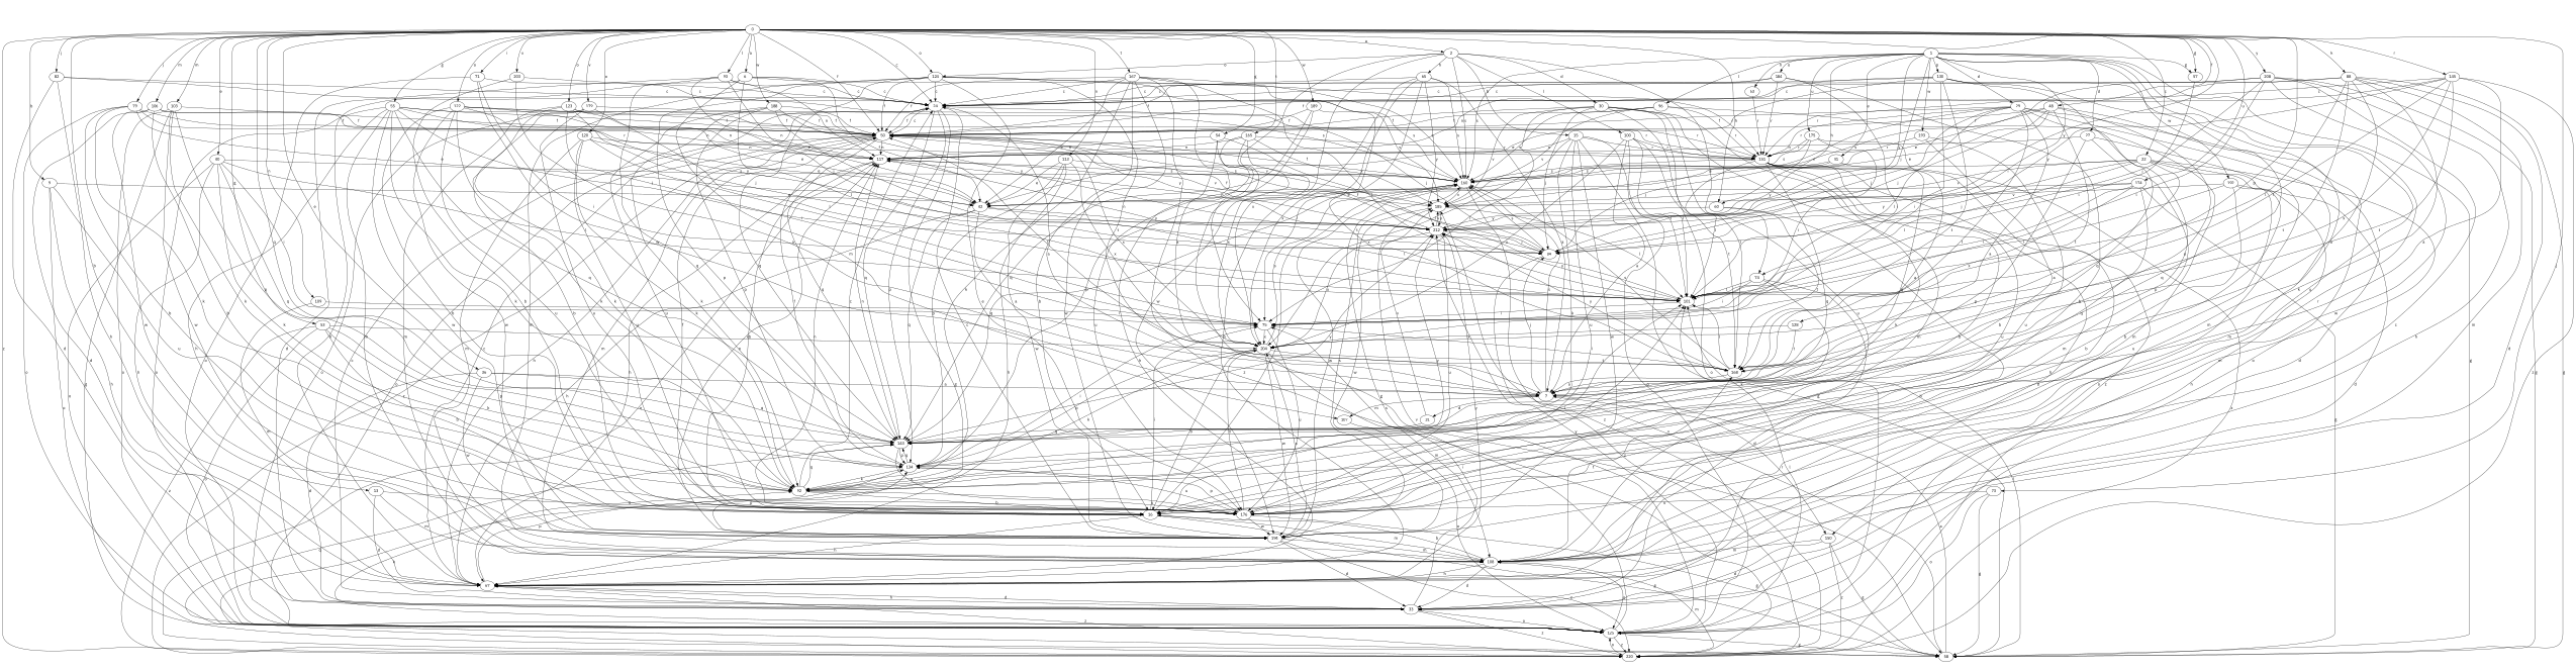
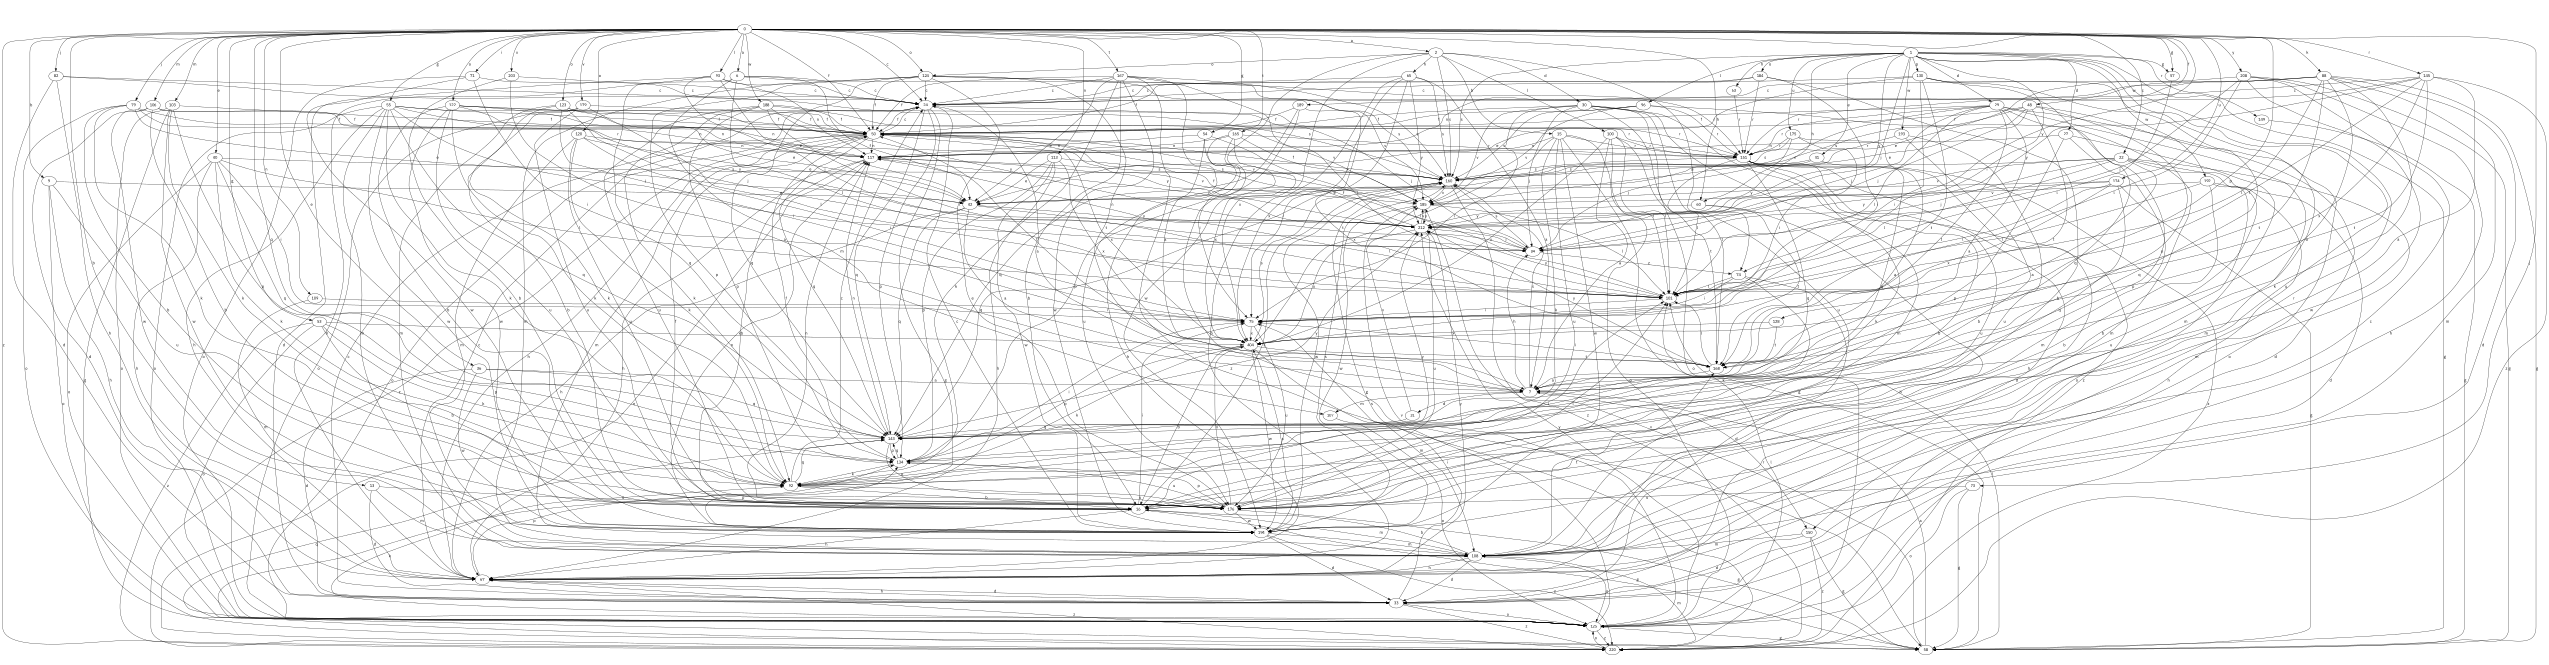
  strict digraph {
    fontname="IBM Plex Sans"
    node [fontname="IBM Plex Sans"]
    edge [fontname="IBM Plex Sans"]
    0
    2
    6
    9
    13
    22
    24
    36
    40
    48
    50
    53
    54
    55
    57
    60
    71
    79
    82
    n20 [label=73]
    88
    93
    103
    106
    109
    113
    120
    122
    123
    124
    128
    143
    145
    165
    167
    174
    179
    188
    189
    203
    208
    212
    220
    74
    160
    15
    30
    65
    100
    194
-   204
+   204 [label=404]
    42
    101
    107
    176
    67
    125
    33
    108
    84
    7
    16
    185
    58
    134
    92
    75
    168
    117
    151
    1
    27
    29
    41
    63
    96
    130
+   149
    150
    175
    184
    192
    193
    31
    0 -> 2 [label=a]
    0 -> 6 [label=a]
    0 -> 9 [label=b]
    0 -> 13 [label=b]
    0 -> 22 [label=c]
    0 -> 24 [label=c]
    0 -> 36 [label=e]
    0 -> 40 [label=e]
    0 -> 48 [label=f]
    0 -> 50 [label=f]
    0 -> 53 [label=g]
    0 -> 54 [label=g]
    0 -> 55 [label=g]
    0 -> 57 [label=g]
    0 -> 60 [label=h]
    0 -> 71 [label=i]
    0 -> 79 [label=j]
    0 -> 82 [label=j]
    0 -> n20 [label=j]
    0 -> 88 [label=k]
    0 -> 93 [label=l]
    0 -> 103 [label=m]
    0 -> 106 [label=m]
    0 -> 109 [label=n]
    0 -> 113 [label=n]
    0 -> 120 [label=o]
    0 -> 122 [label=o]
    0 -> 123 [label=o]
    0 -> 124 [label=o]
    0 -> 128 [label=p]
    0 -> 143 [label=q]
    0 -> 145 [label=r]
    0 -> 165 [label=t]
    0 -> 167 [label=t]
    0 -> 174 [label=u]
    0 -> 179 [label=v]
    0 -> 188 [label=w]
-   0 -> 189 [label=w]
+   88 -> 189 [label=w]
    0 -> 203 [label=x]
    0 -> 208 [label=y]
    0 -> 212 [label=y]
    0 -> 220 [label=z]
    2 -> 124 [label=o]
    2 -> 74 [label=i]
    2 -> 160 [label=s]
    2 -> 15 [label=b]
    2 -> 30 [label=d]
    2 -> 65 [label=h]
    2 -> 100 [label=l]
    2 -> 194 [label=w]
    2 -> 204 [label=x]
    6 -> 24 [label=c]
    6 -> 143 [label=q]
    6 -> 160 [label=s]
    6 -> 42 [label=f]
    6 -> 101 [label=l]
    6 -> 107 [label=m]
    9 -> 42 [label=e]
    9 -> 176 [label=u]
    9 -> 67 [label=h]
    9 -> 125 [label=o]
    13 -> 176 [label=u]
    13 -> 33 [label=d]
    13 -> 108 [label=m]
    22 -> 160 [label=s]
    22 -> 101 [label=l]
    22 -> 33 [label=d]
    22 -> 108 [label=m]
    22 -> 84 [label=j]
    22 -> 7 [label=a]
    22 -> 16 [label=b]
    22 -> 185 [label=v]
    24 -> 50 [label=f]
    24 -> 143 [label=q]
    24 -> 84 [label=j]
    24 -> 7 [label=a]
    24 -> 58 [label=g]
    24 -> 134 [label=p]
    36 -> 143 [label=q]
    36 -> 194 [label=w]
    36 -> 33 [label=d]
    36 -> 7 [label=a]
    40 -> 143 [label=q]
    40 -> 160 [label=s]
    40 -> 101 [label=l]
    40 -> 67 [label=h]
    40 -> 125 [label=o]
    40 -> 92 [label=k]
    40 -> 75 [label=i]
    48 -> 50 [label=f]
    48 -> 143 [label=q]
    48 -> 160 [label=s]
    48 -> 42 [label=e]
    48 -> 84 [label=j]
    48 -> 7 [label=a]
    48 -> 168 [label=t]
    50 -> 24 [label=c]
    50 -> 143 [label=q]
    50 -> 212 [label=y]
    50 -> 220 [label=z]
    50 -> 204 [label=x]
    50 -> 67 [label=h]
    50 -> 125 [label=o]
    50 -> 108 [label=m]
    50 -> 185 [label=v]
    50 -> 117 [label=n]
    53 -> 220 [label=z]
    53 -> 204 [label=x]
    53 -> 125 [label=o]
    53 -> 16 [label=b]
    53 -> 134 [label=p]
    53 -> 92 [label=k]
    54 -> 101 [label=l]
    54 -> 67 [label=h]
    54 -> 75 [label=i]
    54 -> 117 [label=n]
    55 -> 50 [label=f]
    55 -> 143 [label=q]
    55 -> 212 [label=y]
    55 -> 194 [label=w]
    55 -> 67 [label=h]
    55 -> 125 [label=o]
    55 -> 108 [label=m]
    55 -> 84 [label=j]
    55 -> 92 [label=k]
    55 -> 151 [label=r]
    57 -> 101 [label=l]
    60 -> 212 [label=y]
    60 -> 67 [label=h]
    60 -> 168 [label=t]
    71 -> 24 [label=c]
-   71 -> 7 [label=w]
+   71 -> 194 [label=w]
    71 -> 125 [label=o]
    71 -> 75 [label=i]
    79 -> 50 [label=f]
    79 -> 42 [label=e]
    79 -> 125 [label=o]
    79 -> 16 [label=b]
    79 -> 92 [label=k]
    79 -> 151 [label=r]
    82 -> 24 [label=c]
    82 -> 160 [label=s]
    82 -> 67 [label=h]
    82 -> 33 [label=d]
    n20 -> 176 [label=u]
    n20 -> 125 [label=o]
    n20 -> 58 [label=g]
    88 -> 24 [label=c]
    88 -> 101 [label=l]
    88 -> 33 [label=d]
    88 -> 108 [label=m]
    88 -> 7 [label=a]
    88 -> 58 [label=g]
    88 -> 92 [label=k]
    88 -> 168 [label=t]
    88 -> 151 [label=r]
    93 -> 24 [label=c]
    93 -> 42 [label=e]
    93 -> 67 [label=h]
    93 -> 33 [label=d]
    93 -> 84 [label=j]
    93 -> 117 [label=n]
    103 -> 50 [label=f]
    103 -> 194 [label=w]
    103 -> 125 [label=o]
    103 -> 58 [label=g]
    103 -> 134 [label=p]
    103 -> 92 [label=k]
    106 -> 50 [label=f]
    106 -> 194 [label=w]
    106 -> 33 [label=d]
    106 -> 16 [label=b]
    106 -> 117 [label=n]
    109 -> 108 [label=m]
    109 -> 75 [label=i]
    113 -> 160 [label=s]
    113 -> 194 [label=w]
    113 -> 204 [label=x]
    113 -> 42 [label=e]
    113 -> 67 [label=h]
    113 -> 134 [label=p]
    120 -> 42 [label=e]
    120 -> 176 [label=u]
    120 -> 108 [label=m]
    120 -> 92 [label=k]
    120 -> 75 [label=i]
    120 -> 117 [label=n]
    122 -> 50 [label=f]
    122 -> 194 [label=w]
    122 -> 42 [label=e]
    122 -> 176 [label=u]
    122 -> 16 [label=b]
    122 -> 92 [label=k]
    122 -> 117 [label=n]
    122 -> 151 [label=r]
    123 -> 50 [label=f]
    123 -> 108 [label=m]
    123 -> 84 [label=j]
    123 -> 92 [label=k]
    123 -> 75 [label=i]
    123 -> 117 [label=n]
    124 -> 24 [label=c]
    124 -> 50 [label=f]
    124 -> 143 [label=q]
    124 -> 176 [label=e]
    124 -> 108 [label=m]
    124 -> 185 [label=v]
    124 -> 134 [label=p]
    124 -> 168 [label=t]
    124 -> 151 [label=r]
    128 -> 204 [label=x]
    128 -> 168 [label=t]
    143 -> 212 [label=y]
    143 -> 176 [label=u]
    143 -> 134 [label=p]
    143 -> 117 [label=n]
    145 -> 24 [label=c]
    145 -> 212 [label=y]
    145 -> 220 [label=z]
    145 -> 204 [label=x]
    145 -> 101 [label=l]
    145 -> 7 [label=a]
    145 -> 168 [label=t]
    145 -> 117 [label=n]
    165 -> 204 [label=x]
    165 -> 176 [label=u]
    165 -> 185 [label=v]
    165 -> 58 [label=g]
    165 -> 117 [label=n]
    165 -> 151 [label=r]
    167 -> 24 [label=c]
    167 -> 50 [label=f]
    167 -> 220 [label=z]
    167 -> 160 [label=s]
    167 -> 194 [label=w]
    167 -> 42 [label=e]
    167 -> 101 [label=l]
    167 -> 7 [label=a]
    167 -> 16 [label=b]
    167 -> 92 [label=k]
    174 -> 143 [label=q]
    174 -> 212 [label=y]
    174 -> 204 [label=x]
    174 -> 42 [label=e]
    174 -> 101 [label=l]
    174 -> 58 [label=g]
    179 -> 50 [label=f]
    179 -> 101 [label=l]
    179 -> 176 [label=u]
    179 -> 125 [label=o]
    179 -> 16 [label=b]
    188 -> 50 [label=f]
    188 -> 212 [label=y]
    188 -> 101 [label=l]
    188 -> 176 [label=u]
+   188 -> 185 [label=v]
    188 -> 134 [label=p]
    188 -> 92 [label=k]
    189 -> 50 [label=f]
    189 -> 143 [label=q]
    189 -> 134 [label=p]
    189 -> 75 [label=i]
    203 -> 24 [label=c]
    203 -> 7 [label=a]
    203 -> 16 [label=b]
-   208 -> 24 [label=c]
    208 -> 194 [label=w]
    208 -> 42 [label=e]
    208 -> 101 [label=l]
    208 -> 67 [label=h]
    208 -> 108 [label=c]
    208 -> 84 [label=j]
    208 -> 58 [label=g]
    212 -> 50 [label=f]
    212 -> 204 [label=x]
    212 -> 176 [label=u]
    212 -> 84 [label=j]
    212 -> 185 [label=v]
    212 -> 117 [label=n]
    220 -> 143 [label=q]
    220 -> 125 [label=o]
    220 -> 108 [label=m]
    220 -> 117 [label=n]
    74 -> 101 [label=l]
    74 -> 33 [label=d]
    74 -> 92 [label=k]
    74 -> 75 [label=i]
    160 -> 50 [label=f]
    160 -> 143 [label=q]
    160 -> 220 [label=z]
    160 -> 194 [label=w]
    160 -> 185 [label=v]
    15 -> 194 [label=w]
    15 -> 204 [label=x]
    15 -> 101 [label=l]
    15 -> 176 [label=u]
    15 -> 58 [label=g]
    15 -> 92 [label=k]
    15 -> 117 [label=n]
    15 -> 151 [label=r]
    30 -> 50 [label=f]
    30 -> 220 [label=z]
    30 -> 176 [label=u]
    30 -> 125 [label=o]
    30 -> 108 [label=m]
    30 -> 84 [label=j]
    30 -> 185 [label=v]
    30 -> 75 [label=i]
    30 -> 168 [label=t]
    65 -> 24 [label=c]
    65 -> 212 [label=y]
    65 -> 160 [label=s]
    65 -> 204 [label=x]
    65 -> 67 [label=h]
    65 -> 7 [label=a]
    65 -> 168 [label=t]
    100 -> 204 [label=x]
    100 -> 101 [label=l]
    100 -> 125 [label=o]
    100 -> 7 [label=a]
    100 -> 168 [label=t]
    100 -> 151 [label=r]
    194 -> 24 [label=c]
    194 -> 220 [label=z]
    194 -> 160 [label=s]
    194 -> 204 [label=x]
    194 -> 33 [label=d]
    194 -> 108 [label=m]
    194 -> 134 [label=p]
    194 -> 117 [label=n]
    204 -> 50 [label=f]
    204 -> 160 [label=s]
    204 -> 194 [label=w]
    204 -> 108 [label=m]
    204 -> 16 [label=b]
    204 -> 134 [label=p]
    204 -> 92 [label=k]
    204 -> 168 [label=t]
    42 -> 143 [label=q]
    42 -> 212 [label=y]
    42 -> 101 [label=l]
    42 -> 67 [label=h]
    42 -> 7 [label=a]
    101 -> 212 [label=y]
    101 -> 75 [label=i]
    107 -> 125 [label=o]
    176 -> 194 [label=w]
    176 -> 204 [label=x]
    176 -> 101 [label=l]
    176 -> 58 [label=g]
    176 -> 134 [label=p]
    176 -> 117 [label=n]
    67 -> 24 [label=c]
    67 -> 212 [label=y]
    67 -> 220 [label=z]
    67 -> 33 [label=d]
    67 -> 134 [label=p]
    125 -> 212 [label=y]
    125 -> 220 [label=z]
    125 -> 160 [label=s]
    125 -> 101 [label=l]
    125 -> 185 [label=v]
    125 -> 58 [label=g]
    125 -> 92 [label=k]
    33 -> 24 [label=c]
    33 -> 220 [label=z]
    33 -> 67 [label=h]
    33 -> 125 [label=o]
    33 -> 75 [label=i]
    108 -> 67 [label=h]
    108 -> 125 [label=o]
    108 -> 33 [label=d]
    108 -> 16 [label=b]
    108 -> 168 [label=t]
    84 -> 50 [label=f]
-   84 -> 220 [label=z]
+   84 -> 74 [label=z]
    84 -> 160 [label=s]
    84 -> 117 [label=n]
    7 -> 160 [label=s]
    7 -> 107 [label=m]
-   7 -> 84 [label=j]
+   7 -> 84 [label=h]
    7 -> 150 [label=r]
    7 -> 31 [label=d]
    16 -> 50 [label=f]
    16 -> 160 [label=s]
    16 -> 101 [label=l]
    16 -> 67 [label=h]
    16 -> 108 [label=m]
    16 -> 58 [label=g]
    16 -> 75 [label=i]
    185 -> 212 [label=y]
    185 -> 194 [label=w]
    185 -> 101 [label=l]
    58 -> 101 [label=l]
    58 -> 7 [label=a]
    58 -> 185 [label=v]
    134 -> 50 [label=f]
    134 -> 143 [label=q]
    134 -> 176 [label=u]
    134 -> 92 [label=k]
    134 -> 75 [label=i]
    92 -> 24 [label=c]
    92 -> 143 [label=q]
    92 -> 212 [label=y]
    92 -> 176 [label=u]
    92 -> 16 [label=b]
    75 -> 204 [label=x]
    75 -> 176 [label=u]
    168 -> 212 [label=y]
-   168 -> 160 [label=s]
    168 -> 101 [label=l]
    168 -> 7 [label=a]
    168 -> 75 [label=i]
    117 -> 160 [label=s]
    117 -> 67 [label=h]
    117 -> 16 [label=b]
    117 -> 185 [label=v]
    151 -> 143 [label=q]
    151 -> 220 [label=z]
    151 -> 160 [label=s]
    151 -> 101 [label=l]
    151 -> 176 [label=u]
    151 -> 67 [label=h]
    151 -> 33 [label=d]
    151 -> 16 [label=b]
    151 -> 92 [label=k]
    1 -> 57 [label=g]
    1 -> 60 [label=h]
    1 -> 212 [label=y]
    1 -> 74 [label=i]
    1 -> 160 [label=s]
    1 -> 176 [label=u]
    1 -> 84 [label=j]
    1 -> 58 [label=g]
    1 -> 27 [label=d]
    1 -> 29 [label=d]
    1 -> 41 [label=e]
    1 -> 63 [label=h]
    1 -> 96 [label=l]
    1 -> 130 [label=p]
+   1 -> 149 [label=r]
    1 -> 150 [label=r]
    1 -> 175 [label=u]
    1 -> 184 [label=o]
    1 -> 192 [label=w]
    1 -> 193 [label=w]
    27 -> 125 [label=o]
    27 -> 108 [label=m]
    27 -> 134 [label=p]
    27 -> 117 [label=n]
    29 -> 50 [label=f]
    29 -> 101 [label=l]
    29 -> 33 [label=d]
    29 -> 108 [label=m]
    29 -> 84 [label=j]
    29 -> 7 [label=a]
    29 -> 185 [label=v]
    29 -> 134 [label=p]
    29 -> 168 [label=t]
    29 -> 151 [label=r]
    41 -> 212 [label=y]
    41 -> 160 [label=s]
    41 -> 7 [label=a]
    63 -> 151 [label=r]
    96 -> 50 [label=f]
    96 -> 160 [label=s]
    96 -> 108 [label=m]
    96 -> 185 [label=v]
    96 -> 151 [label=r]
    130 -> 24 [label=c]
-   130 -> 50 [label=f]
    130 -> 143 [label=q]
    130 -> 42 [label=e]
    130 -> 125 [label=o]
    130 -> 108 [label=m]
    130 -> 75 [label=i]
    130 -> 168 [label=t]
+   149 -> 58 [label=g]
    150 -> 220 [label=z]
    150 -> 33 [label=d]
    150 -> 108 [label=m]
    150 -> 58 [label=g]
    175 -> 143 [label=q]
    175 -> 160 [label=s]
    175 -> 84 [label=j]
    175 -> 75 [label=i]
    175 -> 151 [label=r]
    184 -> 24 [label=c]
    184 -> 50 [label=f]
    184 -> 16 [label=b]
    184 -> 75 [label=i]
    184 -> 151 [label=r]
    192 -> 101 [label=l]
    192 -> 176 [label=u]
    192 -> 67 [label=h]
    192 -> 16 [label=b]
    192 -> 185 [label=v]
    193 -> 176 [label=u]
    193 -> 16 [label=b]
    193 -> 151 [label=r]
    31 -> 143 [label=q]
    31 -> 185 [label=v]
  }
